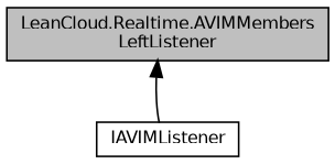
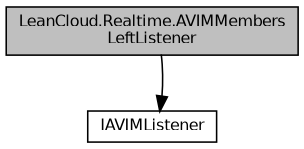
  digraph {
    node [color=black fontname=Helvetica fontsize=10 shape=record style=filled]
    n1 [fillcolor=grey75 fontcolor=black height=0.2 label="LeanCloud.Realtime.AVIMMembers\lLeftListener" width=0.4]
    n2 [fillcolor=white height=0.2 label=IAVIMListener width=0.4]
-   n1 -> n2 [color=black dir=back fontname=Helvetica fontsize=10 labelfontname=Helvetica labelfontsize=10 style=solid]
+   n2 -> n1 [color=black dir=back fontname=Helvetica fontsize=10 labelfontname=Helvetica labelfontsize=10 style=solid]
  }
